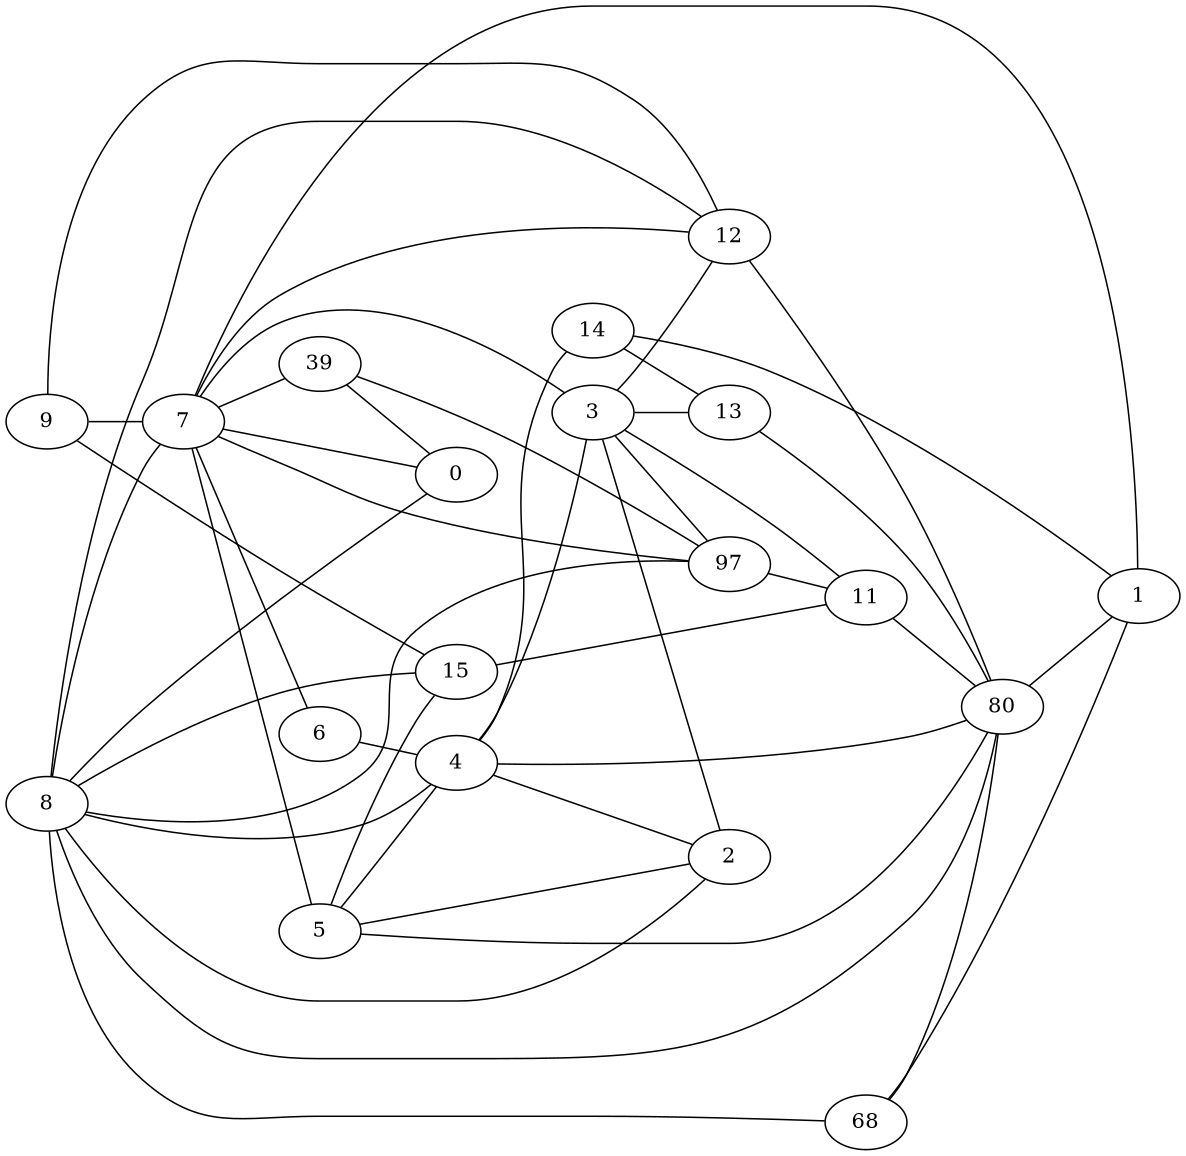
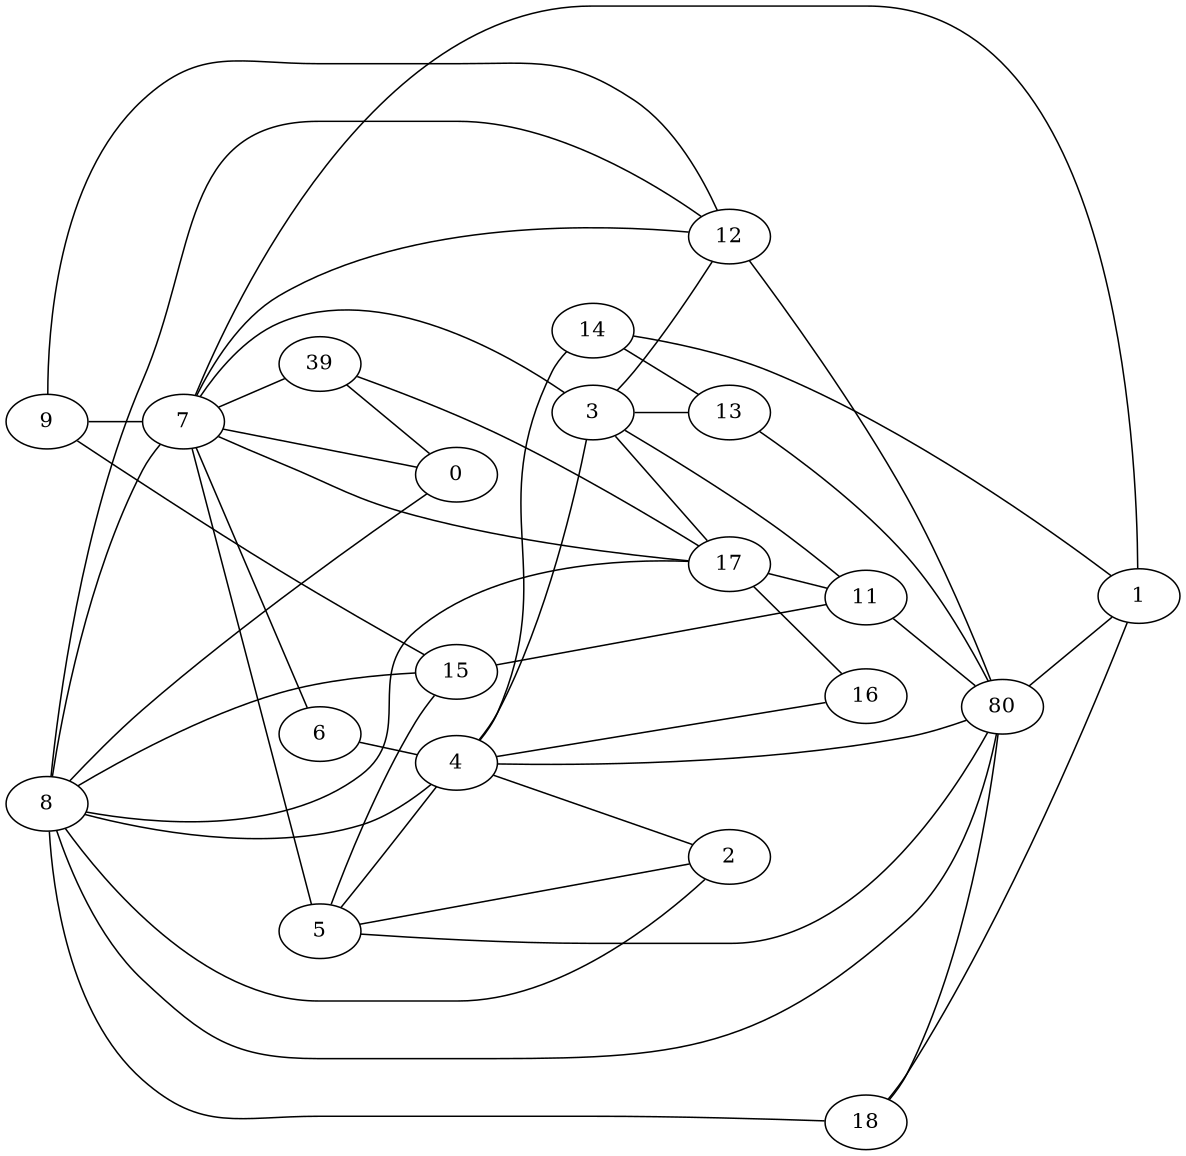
  digraph {
    rankdir=LR
    edge [color=black dir=none]
    15
    11
    n3 [label=80]
    13
    1
    5
    4
    2
    12
    14
    3
-   17 [label=97]
+   16
+   17
    7
    0
    6
    n17 [label=39]
    9
    8
-   18 [label=68]
+   18
    subgraph sub_1 {
      15
      11
      n3
      13
      1
      5
      4
      2
      12
      14
      3
+     16
      17
      7
      0
      6
      n17
      9
      8
      18
    }
    15 -> 11
    11 -> n3
    n3 -> 1
    13 -> n3
    5 -> 15
    5 -> n3
    5 -> 4
    5 -> 2
    4 -> n3
    4 -> 2
    4 -> 14
    4 -> 3
+   4 -> 16
    12 -> n3
    14 -> 13
    14 -> 1
    3 -> 11
    3 -> 13
-   3 -> 2
    3 -> 12
    3 -> 17
    17 -> 11
+   17 -> 16
    7 -> 1
    7 -> 5
    7 -> 12
    7 -> 3
    7 -> 17
    7 -> 0
    7 -> 6
    7 -> n17
    6 -> 4
    n17 -> 17
    n17 -> 0
    9 -> 15
    9 -> 12
    9 -> 7
    8 -> 15
    8 -> n3
    8 -> 4
    8 -> 2
    8 -> 12
    8 -> 17
    8 -> 7
    8 -> 0
    8 -> 18
    18 -> n3
    18 -> 1
  }
